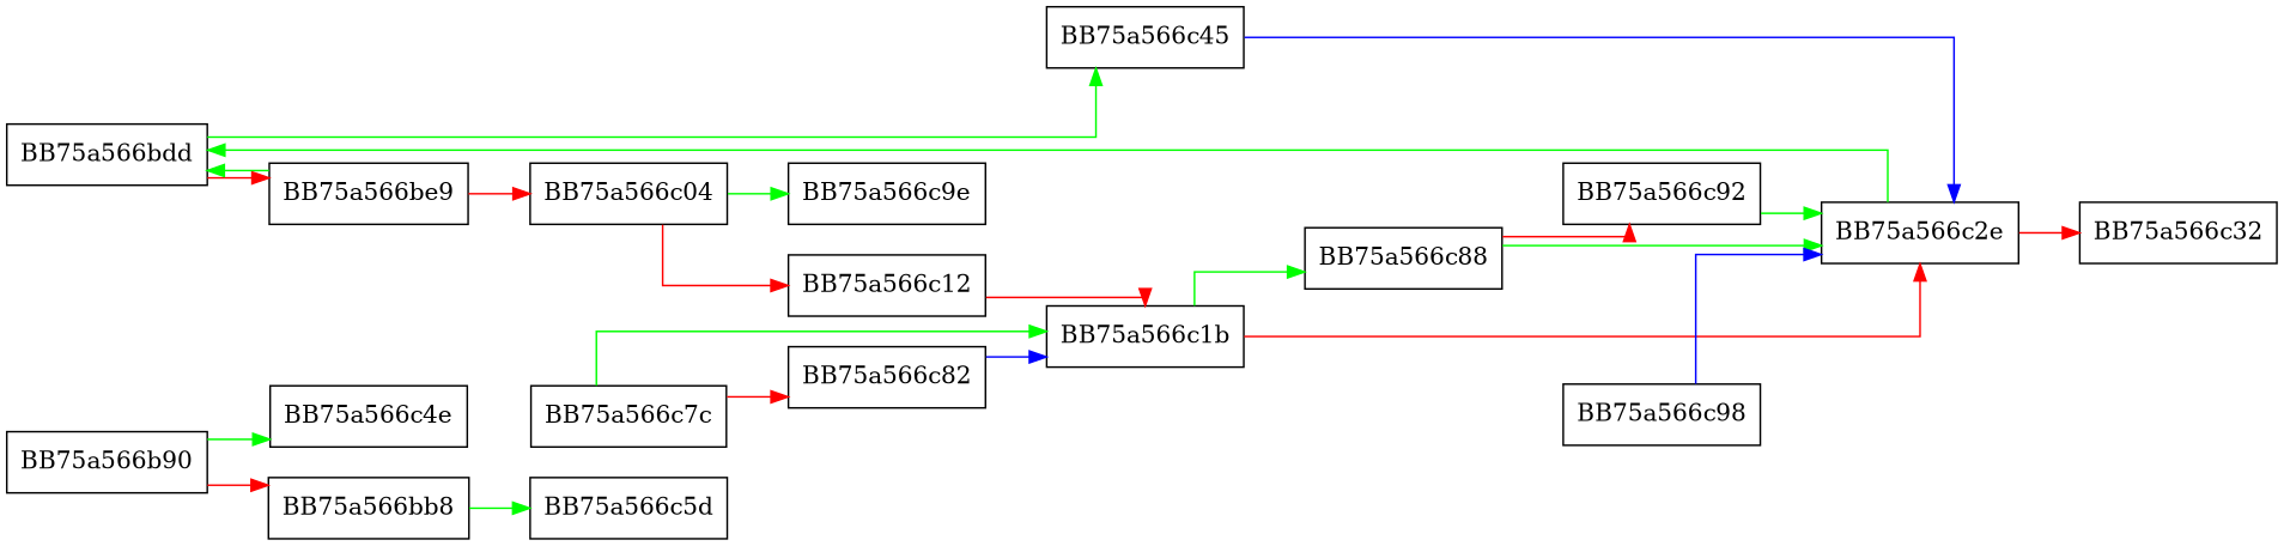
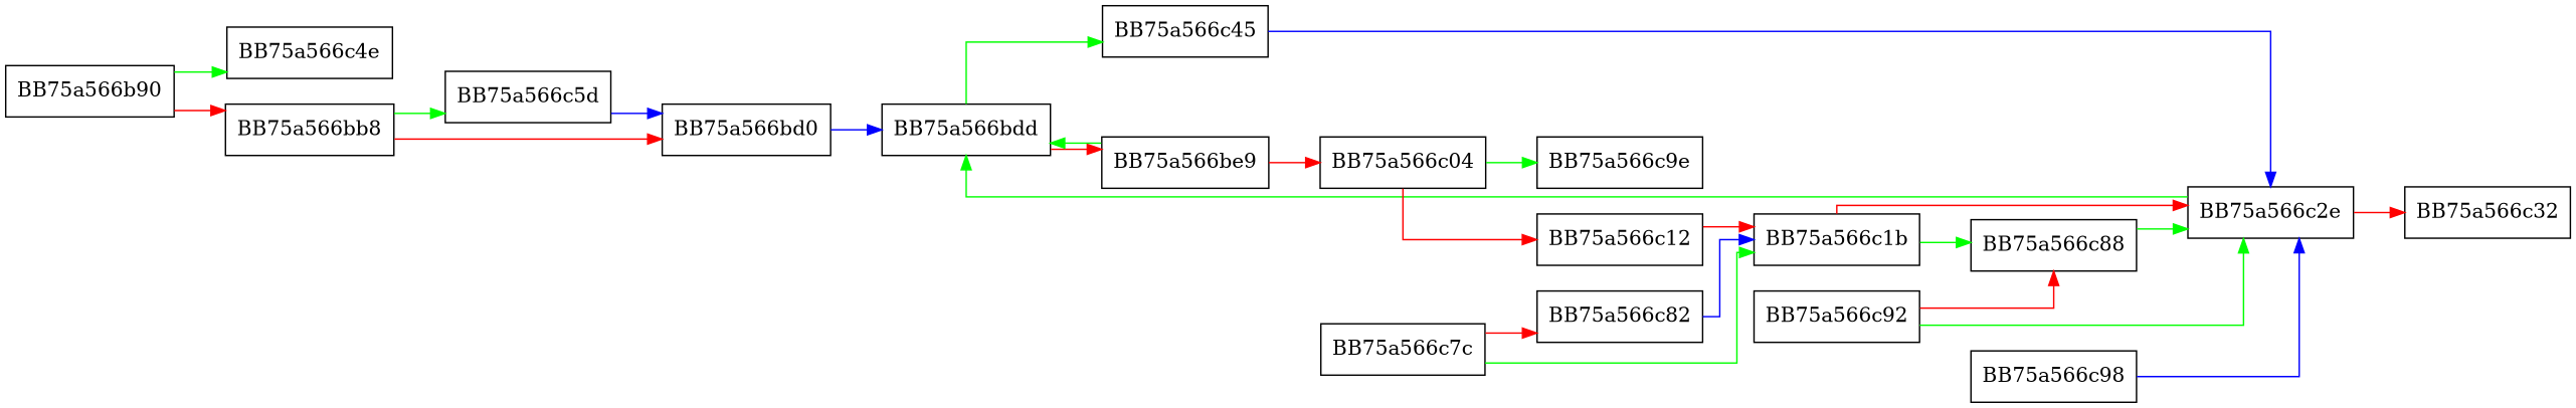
  digraph {
    rankdir=LR
    splines=ortho
    node [shape=box]
    edge [color=green]
    BB75a566b90
    BB75a566c4e
    BB75a566bb8
    BB75a566c5d
+   BB75a566bd0
    BB75a566bdd
    BB75a566c45
    BB75a566be9
    BB75a566c2e
    BB75a566c04
    BB75a566c32
    BB75a566c9e
    BB75a566c12
    BB75a566c1b
    BB75a566c88
    BB75a566c7c
    BB75a566c82
    BB75a566c92
    BB75a566c98
    BB75a566b90 -> BB75a566c4e
    BB75a566b90 -> BB75a566bb8 [color=red]
    BB75a566bb8 -> BB75a566c5d
+   BB75a566bb8 -> BB75a566bd0 [color=red]
+   BB75a566c5d -> BB75a566bd0 [color=blue]
+   BB75a566bd0 -> BB75a566bdd [color=blue]
    BB75a566bdd -> BB75a566c45
    BB75a566bdd -> BB75a566be9 [color=red]
    BB75a566c45 -> BB75a566c2e [color=blue]
    BB75a566be9 -> BB75a566bdd
    BB75a566be9 -> BB75a566c04 [color=red]
    BB75a566c2e -> BB75a566bdd
    BB75a566c2e -> BB75a566c32 [color=red]
    BB75a566c04 -> BB75a566c9e
    BB75a566c04 -> BB75a566c12 [color=red]
    BB75a566c12 -> BB75a566c1b [color=red]
    BB75a566c1b -> BB75a566c2e [color=red]
    BB75a566c1b -> BB75a566c88
    BB75a566c88 -> BB75a566c2e
-   BB75a566c88 -> BB75a566c92 [color=red]
+   BB75a566c92 -> BB75a566c88 [color=red]
    BB75a566c7c -> BB75a566c1b
    BB75a566c7c -> BB75a566c82 [color=red]
    BB75a566c82 -> BB75a566c1b [color=blue]
    BB75a566c92 -> BB75a566c2e
    BB75a566c98 -> BB75a566c2e [color=blue]
  }
